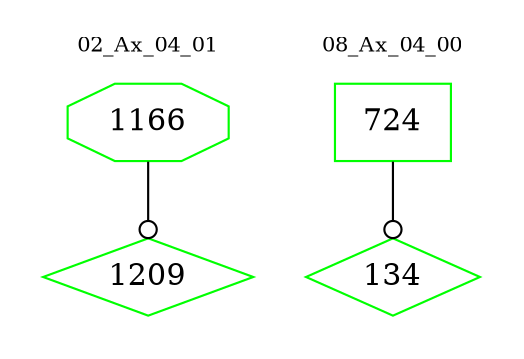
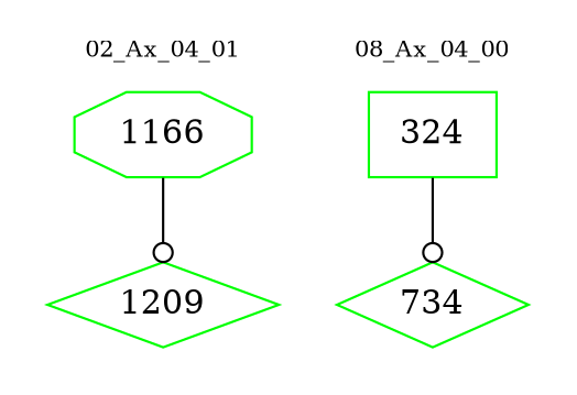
  digraph {
    node [color=green shape=diamond]
    edge [arrowhead=odot color=black]
    n1 [label=1166 shape=octagon]
    n2 [label=1209]
-   n3 [label=724 shape=box]
-   n4 [label=134]
+   n3 [label=324 shape=box]
+   n4 [label=734]
    subgraph cluster_1 {
      color=white
      fontsize=10
      label="02_Ax_04_01"
      n1
      n2
    }
    subgraph cluster_2 {
      color=white
      fontsize=10
      label="08_Ax_04_00"
      n3
      n4
    }
    n1 -> n2
    n3 -> n4
  }
